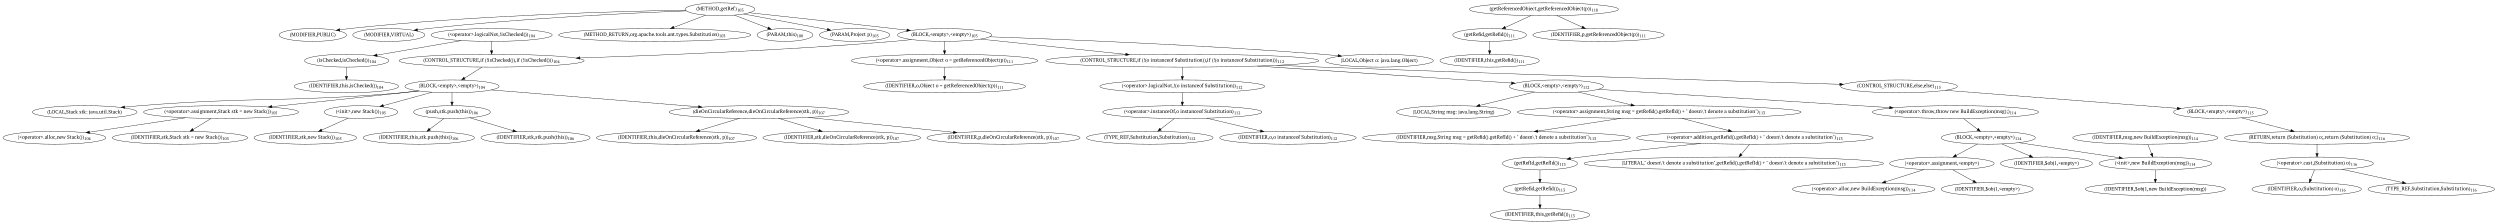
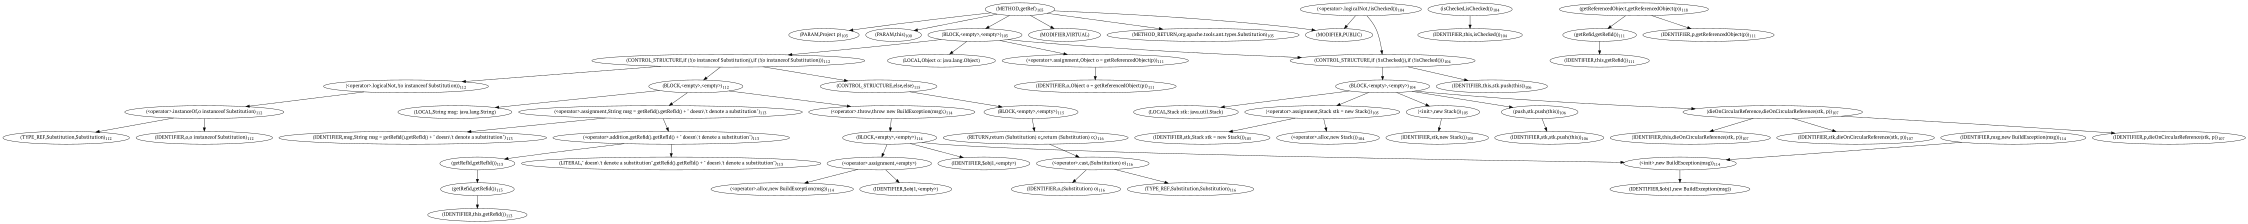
  digraph {
    fontname="PT Serif"
    node [fontname="PT Serif"]
    edge [fontname="PT Serif"]
    n1 [label=<(METHOD,getRef)<SUB>103</SUB>>]
    n2 [label=<(PARAM,this)<SUB>100</SUB>>]
    n3 [label=<(PARAM,Project p)<SUB>103</SUB>>]
    n4 [label=<(BLOCK,&lt;empty&gt;,&lt;empty&gt;)<SUB>103</SUB>>]
    n5 [label=<(MODIFIER,PUBLIC)>]
    n6 [label=<(MODIFIER,VIRTUAL)>]
    n7 [label=<(METHOD_RETURN,org.apache.tools.ant.types.Substitution)<SUB>103</SUB>>]
    n8 [label=<(CONTROL_STRUCTURE,if (!isChecked()),if (!isChecked()))<SUB>104</SUB>>]
    n9 [label=<(LOCAL,Object o: java.lang.Object)>]
    n10 [label=<(&lt;operator&gt;.assignment,Object o = getReferencedObject(p))<SUB>111</SUB>>]
    n11 [label=<(CONTROL_STRUCTURE,if (!(o instanceof Substitution)),if (!(o instanceof Substitution)))<SUB>112</SUB>>]
    n12 [label=<(BLOCK,&lt;empty&gt;,&lt;empty&gt;)<SUB>104</SUB>>]
    n13 [label=<(IDENTIFIER,o,Object o = getReferencedObject(p))<SUB>111</SUB>>]
    n14 [label=<(&lt;operator&gt;.logicalNot,!(o instanceof Substitution))<SUB>112</SUB>>]
    n15 [label=<(BLOCK,&lt;empty&gt;,&lt;empty&gt;)<SUB>112</SUB>>]
    n16 [label=<(CONTROL_STRUCTURE,else,else)<SUB>115</SUB>>]
    n17 [label=<(&lt;operator&gt;.logicalNot,!isChecked())<SUB>104</SUB>>]
    n18 [label=<(isChecked,isChecked())<SUB>104</SUB>>]
    n19 [label=<(LOCAL,Stack stk: java.util.Stack)>]
    n20 [label=<(&lt;operator&gt;.assignment,Stack stk = new Stack())<SUB>105</SUB>>]
    n21 [label=<(&lt;init&gt;,new Stack())<SUB>105</SUB>>]
    n22 [label=<(push,stk.push(this))<SUB>106</SUB>>]
    n23 [label=<(dieOnCircularReference,dieOnCircularReference(stk, p))<SUB>107</SUB>>]
    n24 [label=<(IDENTIFIER,this,isChecked())<SUB>104</SUB>>]
    n25 [label=<(IDENTIFIER,stk,Stack stk = new Stack())<SUB>105</SUB>>]
    n26 [label=<(&lt;operator&gt;.alloc,new Stack())<SUB>104</SUB>>]
    n27 [label=<(IDENTIFIER,stk,new Stack())<SUB>105</SUB>>]
    n28 [label=<(IDENTIFIER,stk,stk.push(this))<SUB>106</SUB>>]
    n29 [label=<(IDENTIFIER,this,stk.push(this))<SUB>106</SUB>>]
    n30 [label=<(IDENTIFIER,this,dieOnCircularReference(stk, p))<SUB>107</SUB>>]
    n31 [label=<(IDENTIFIER,stk,dieOnCircularReference(stk, p))<SUB>107</SUB>>]
    n32 [label=<(IDENTIFIER,p,dieOnCircularReference(stk, p))<SUB>107</SUB>>]
    n33 [label=<(getReferencedObject,getReferencedObject(p))<SUB>118</SUB>>]
    n34 [label=<(getRefid,getRefid())<SUB>111</SUB>>]
    n35 [label=<(IDENTIFIER,p,getReferencedObject(p))<SUB>111</SUB>>]
    n36 [label=<(IDENTIFIER,this,getRefid())<SUB>111</SUB>>]
    n37 [label=<(&lt;operator&gt;.instanceOf,o instanceof Substitution)<SUB>112</SUB>>]
    n38 [label=<(LOCAL,String msg: java.lang.String)>]
    n39 [label=<(&lt;operator&gt;.assignment,String msg = getRefid().getRefId() + &quot; doesn\'t denote a substitution&quot;)<SUB>113</SUB>>]
    n40 [label=<(&lt;operator&gt;.throw,throw new BuildException(msg);)<SUB>114</SUB>>]
    n41 [label=<(BLOCK,&lt;empty&gt;,&lt;empty&gt;)<SUB>115</SUB>>]
    n42 [label=<(IDENTIFIER,o,o instanceof Substitution)<SUB>112</SUB>>]
    n43 [label=<(TYPE_REF,Substitution,Substitution)<SUB>112</SUB>>]
    n44 [label=<(IDENTIFIER,msg,String msg = getRefid().getRefId() + &quot; doesn\'t denote a substitution&quot;)<SUB>113</SUB>>]
    n45 [label=<(&lt;operator&gt;.addition,getRefid().getRefId() + &quot; doesn\'t denote a substitution&quot;)<SUB>113</SUB>>]
    n46 [label=<(BLOCK,&lt;empty&gt;,&lt;empty&gt;)<SUB>114</SUB>>]
    n47 [label=<(getRefId,getRefId())<SUB>113</SUB>>]
    n48 [label=<(LITERAL,&quot; doesn\'t denote a substitution&quot;,getRefid().getRefId() + &quot; doesn\'t denote a substitution&quot;)<SUB>113</SUB>>]
    n49 [label=<(getRefid,getRefid())<SUB>113</SUB>>]
    n50 [label=<(IDENTIFIER,this,getRefid())<SUB>113</SUB>>]
    n51 [label=<(&lt;operator&gt;.assignment,&lt;empty&gt;)>]
    n52 [label=<(&lt;init&gt;,new BuildException(msg))<SUB>114</SUB>>]
    n53 [label=<(IDENTIFIER,$obj1,&lt;empty&gt;)>]
    n54 [label=<(IDENTIFIER,$obj1,&lt;empty&gt;)>]
    n55 [label=<(&lt;operator&gt;.alloc,new BuildException(msg))<SUB>114</SUB>>]
    n56 [label=<(IDENTIFIER,$obj1,new BuildException(msg))>]
    n57 [label=<(IDENTIFIER,msg,new BuildException(msg))<SUB>114</SUB>>]
    n58 [label=<(RETURN,return (Substitution) o;,return (Substitution) o;)<SUB>116</SUB>>]
    n59 [label=<(&lt;operator&gt;.cast,(Substitution) o)<SUB>116</SUB>>]
    n60 [label=<(TYPE_REF,Substitution,Substitution)<SUB>116</SUB>>]
    n61 [label=<(IDENTIFIER,o,(Substitution) o)<SUB>116</SUB>>]
    n1 -> n2
    n1 -> n3
    n1 -> n4
    n1 -> n5
    n1 -> n6
    n1 -> n7
    n4 -> n8
    n4 -> n9
    n4 -> n10
    n4 -> n11
    n8 -> n12
    n10 -> n13
    n11 -> n14
    n11 -> n15
    n11 -> n16
    n12 -> n19
    n12 -> n20
    n12 -> n21
    n12 -> n22
    n12 -> n23
    n14 -> n37
    n15 -> n38
    n15 -> n39
    n15 -> n40
    n16 -> n41
    n17 -> n8
-   n17 -> n18
+   n17 -> n5
    n18 -> n24
    n20 -> n25
    n20 -> n26
    n21 -> n27
    n22 -> n28
-   n22 -> n29
+   n8 -> n29
    n23 -> n30
    n23 -> n31
    n23 -> n32
    n33 -> n34
    n33 -> n35
    n34 -> n36
    n37 -> n42
    n37 -> n43
    n39 -> n44
    n39 -> n45
    n40 -> n46
    n41 -> n58
    n45 -> n47
    n45 -> n48
    n46 -> n51
    n46 -> n52
    n46 -> n53
    n47 -> n49
    n49 -> n50
    n51 -> n54
    n51 -> n55
    n52 -> n56
    n57 -> n52
    n58 -> n59
    n59 -> n60
    n59 -> n61
  }
